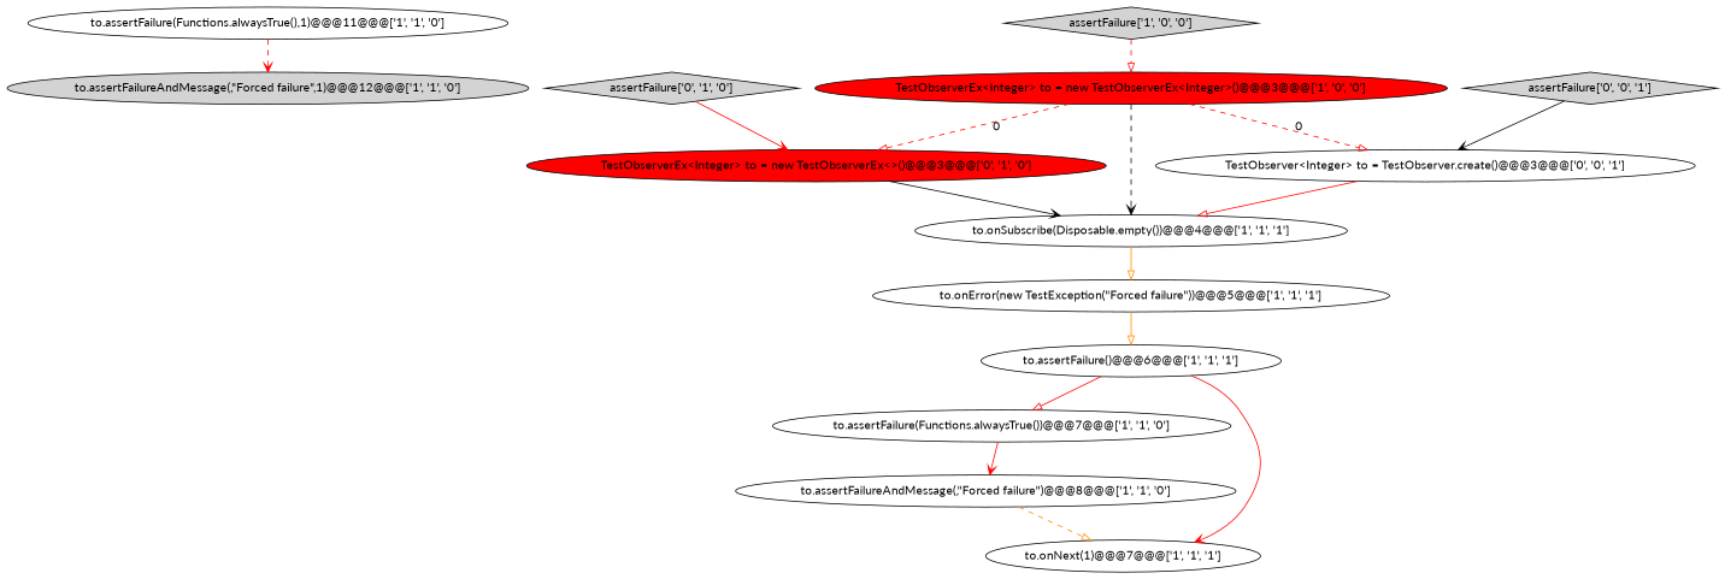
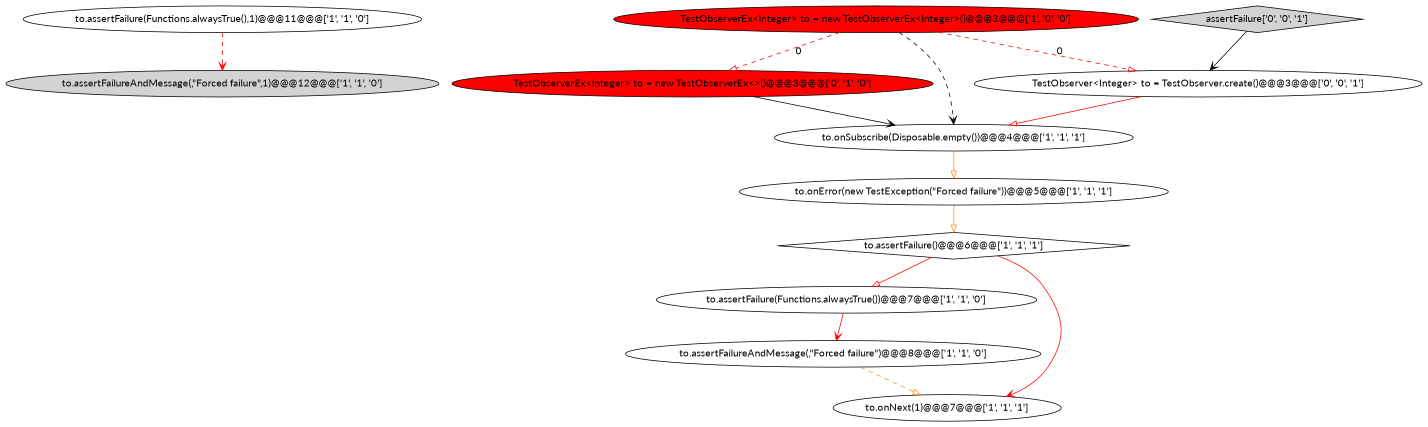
  digraph {
    fontname=Lato
    node [fillcolor=white fontname=Lato shape=ellipse style=filled]
    edge [arrowhead=onormal color=red fontname=Lato style=solid]
    n1 [fillcolor=lightgray label="to.assertFailureAndMessage(,\"Forced failure\",1)@@@12@@@['1', '1', '0']"]
-   n2 [label="to.assertFailure()@@@6@@@['1', '1', '1']"]
+   n2 [label="to.assertFailure()@@@6@@@['1', '1', '1']" shape=diamond]
    n3 [label="to.assertFailure(Functions.alwaysTrue())@@@7@@@['1', '1', '0']"]
    n4 [label="to.onNext(1)@@@7@@@['1', '1', '1']"]
    n5 [label="to.assertFailureAndMessage(,\"Forced failure\")@@@8@@@['1', '1', '0']"]
    n6 [label="to.onError(new TestException(\"Forced failure\"))@@@5@@@['1', '1', '1']"]
-   n7 [fillcolor=lightgray label="assertFailure['0', '1', '0']" shape=diamond]
    n8 [fillcolor=red label="TestObserverEx<Integer> to = new TestObserverEx<>()@@@3@@@['0', '1', '0']"]
    n9 [label="to.onSubscribe(Disposable.empty())@@@4@@@['1', '1', '1']"]
    n10 [label="TestObserver<Integer> to = TestObserver.create()@@@3@@@['0', '0', '1']"]
    n11 [fillcolor=lightgray label="assertFailure['0', '0', '1']" shape=diamond]
-   n12 [fillcolor=lightgray label="assertFailure['1', '0', '0']" shape=diamond]
    n13 [fillcolor=red label="TestObserverEx<Integer> to = new TestObserverEx<Integer>()@@@3@@@['1', '0', '0']"]
    n14 [label="to.assertFailure(Functions.alwaysTrue(),1)@@@11@@@['1', '1', '0']"]
    n2 -> n3
    n2 -> n4 [arrowhead=vee]
    n3 -> n5 [arrowhead=vee]
    n5 -> n4 [color=darkorange style=dashed]
    n6 -> n2 [color=darkorange]
-   n7 -> n8 [arrowhead=vee]
    n8 -> n9 [arrowhead=vee color=black]
    n9 -> n6 [color=darkorange]
    n10 -> n9
    n11 -> n10 [arrowhead=vee color=black]
-   n12 -> n13 [style=dashed]
    n13 -> n8 [label=0 style=dashed]
    n13 -> n9 [arrowhead=vee color=black style=dashed]
    n13 -> n10 [label=0 style=dashed]
    n14 -> n1 [arrowhead=vee style=dashed]
  }
